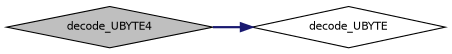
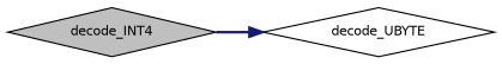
  digraph {
    rankdir=LR
    node [color=black fontname=Helvetica fontsize=10 shape=diamond style=filled]
-   n1 [fillcolor=grey75 fontcolor=black height=0.2 label=decode_UBYTE4 width=0.4]
+   n1 [fillcolor=grey75 fontcolor=black height=0.2 label=decode_INT4 width=0.4]
    n2 [fillcolor=white height=0.2 label=decode_UBYTE width=0.4]
    n1 -> n2 [color=midnightblue fontname=Helvetica fontsize=10 labelfontname=Helvetica labelfontsize=10 style=bold]
  }
